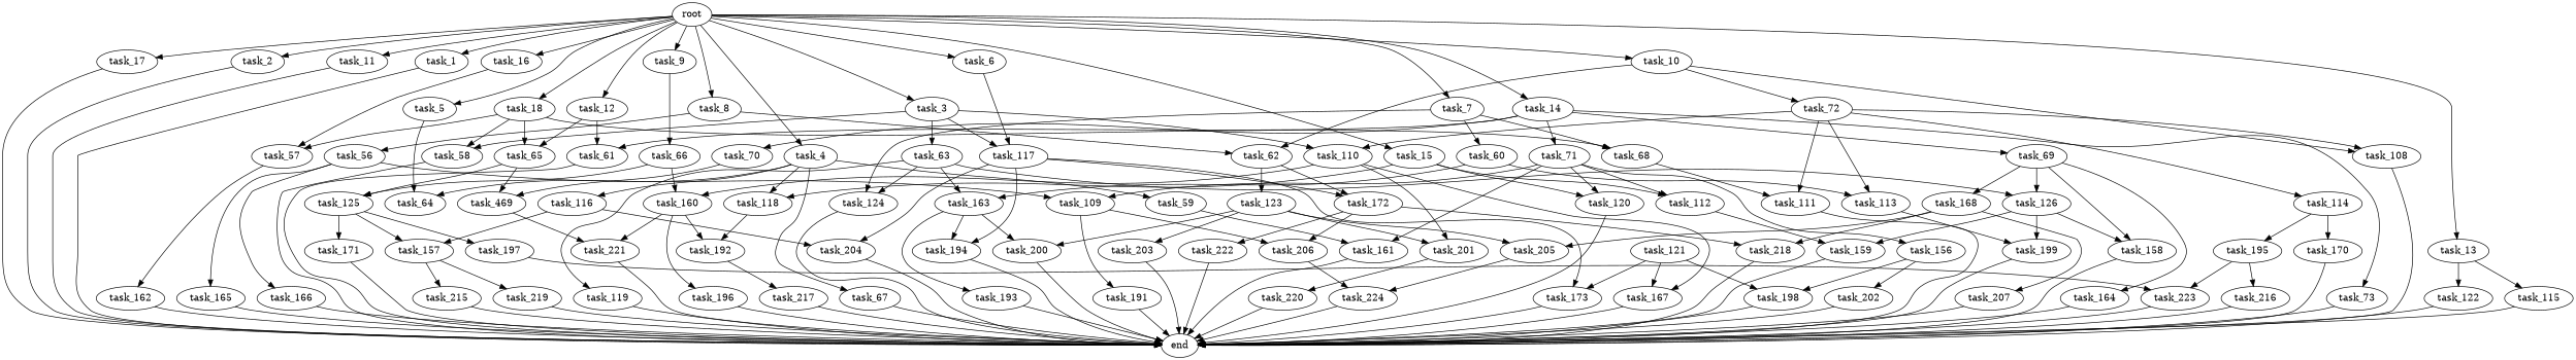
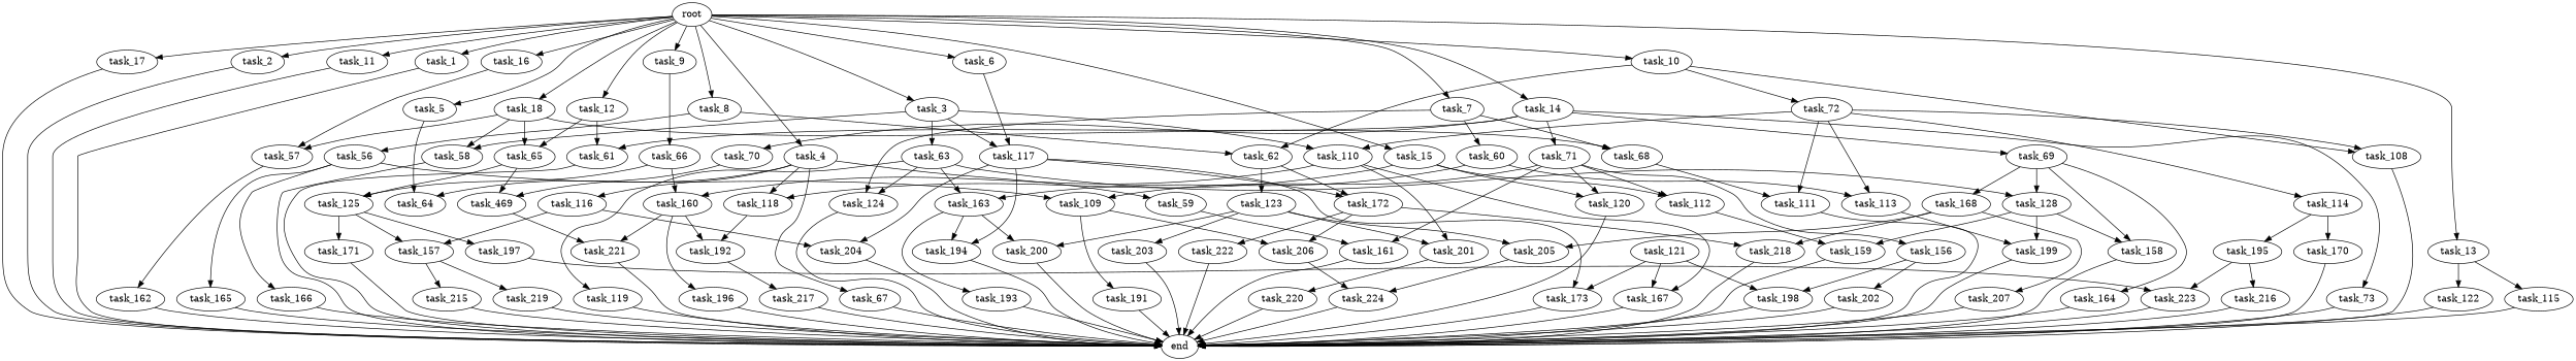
  digraph {
    task_67
    end
    task_193
    task_12
    task_65
    task_61
    n7 [label=task_469]
    task_125
    task_201
    task_220
    task_5
    task_64
    task_217
    task_63
    task_163
    task_119
-   task_126
+   task_126 [label=task_128]
    task_124
    task_200
    task_194
    task_158
    task_199
    task_159
    task_196
    task_164
    task_17
    task_2
    task_121
    task_167
    task_198
    task_173
    task_216
    task_168
    task_207
    task_218
    task_205
    task_224
    task_197
    task_223
    task_166
    task_221
    task_60
    task_113
    task_15
    task_112
    task_118
    task_120
    task_192
    task_58
    task_11
    task_57
    task_162
    task_165
    task_117
    task_204
    task_172
    task_206
    task_222
    task_156
    task_202
    root
    task_9
    task_8
    task_18
    task_1
    task_3
    task_7
    task_4
    task_16
    task_6
    task_13
    task_10
    task_14
    task_66
    task_56
    task_62
    task_68
    task_110
    task_116
    task_59
    task_122
    task_115
    task_72
    task_108
    task_69
    task_71
    task_73
    task_70
    task_114
    task_111
    task_195
    task_170
    task_160
    task_109
    task_161
    task_191
    task_123
    task_215
    task_157
    task_219
    task_171
    task_203
    task_67 -> end
    task_193 -> end
    task_12 -> task_65
    task_12 -> task_61
    task_65 -> n7
    task_65 -> task_125
    task_61 -> end
    n7 -> task_221
    task_125 -> task_197
    task_125 -> task_157
    task_125 -> task_171
    task_201 -> task_220
    task_220 -> end
    task_5 -> task_64
    task_217 -> end
    task_63 -> task_163
    task_63 -> task_119
    task_63 -> task_126
    task_63 -> task_124
    task_163 -> task_193
    task_163 -> task_200
    task_163 -> task_194
    task_119 -> end
    task_126 -> task_158
    task_126 -> task_199
    task_126 -> task_159
    task_124 -> end
    task_200 -> end
    task_194 -> end
    task_158 -> end
    task_199 -> end
    task_159 -> end
    task_196 -> end
    task_164 -> end
    task_17 -> end
    task_2 -> end
    task_121 -> task_167
    task_121 -> task_198
    task_121 -> task_173
    task_167 -> end
    task_198 -> end
    task_173 -> end
    task_216 -> end
    task_168 -> task_207
    task_168 -> task_218
    task_168 -> task_205
    task_207 -> end
    task_218 -> end
    task_205 -> task_224
    task_224 -> end
    task_197 -> task_223
    task_223 -> end
    task_166 -> end
    task_221 -> end
    task_60 -> task_163
    task_60 -> task_113
    task_113 -> task_199
    task_15 -> task_112
    task_15 -> task_118
    task_15 -> task_120
    task_112 -> task_159
    task_118 -> task_192
    task_120 -> end
    task_192 -> task_217
    task_58 -> end
    task_11 -> end
    task_57 -> task_162
    task_162 -> end
    task_165 -> end
    task_117 -> task_194
    task_117 -> task_173
    task_117 -> task_204
    task_117 -> task_172
    task_204 -> end
    task_172 -> task_218
    task_172 -> task_206
    task_172 -> task_222
    task_206 -> task_224
    task_222 -> end
    task_156 -> task_198
    task_156 -> task_202
    task_202 -> end
    root -> task_12
    root -> task_5
    root -> task_17
    root -> task_2
    root -> task_15
    root -> task_11
    root -> task_9
    root -> task_8
    root -> task_18
    root -> task_1
    root -> task_3
    root -> task_7
    root -> task_4
    root -> task_16
    root -> task_6
    root -> task_13
    root -> task_10
    root -> task_14
    task_9 -> task_66
    task_8 -> task_56
    task_8 -> task_62
    task_18 -> task_65
    task_18 -> task_58
    task_18 -> task_57
    task_18 -> task_68
    task_1 -> end
    task_3 -> task_63
    task_3 -> task_58
    task_3 -> task_117
    task_3 -> task_110
    task_7 -> task_124
    task_7 -> task_60
    task_7 -> task_68
    task_4 -> task_67
    task_4 -> task_64
    task_4 -> task_118
    task_4 -> task_116
    task_4 -> task_59
    task_16 -> task_57
    task_6 -> task_117
    task_13 -> task_122
    task_13 -> task_115
    task_10 -> task_62
    task_10 -> task_72
    task_10 -> task_108
    task_14 -> task_61
    task_14 -> task_69
    task_14 -> task_71
    task_14 -> task_73
    task_14 -> task_70
    task_66 -> task_125
    task_66 -> task_160
    task_56 -> task_166
    task_56 -> task_165
    task_56 -> task_109
    task_62 -> task_172
    task_62 -> task_123
    task_68 -> task_111
    task_110 -> task_201
    task_110 -> task_167
    task_110 -> task_160
    task_116 -> task_204
    task_116 -> task_157
    task_59 -> task_161
    task_122 -> end
    task_115 -> end
    task_72 -> task_113
    task_72 -> task_110
    task_72 -> task_108
    task_72 -> task_114
    task_72 -> task_111
    task_108 -> end
    task_69 -> task_126
    task_69 -> task_158
    task_69 -> task_164
    task_69 -> task_168
    task_71 -> task_112
    task_71 -> task_120
    task_71 -> task_156
    task_71 -> task_109
    task_71 -> task_161
    task_73 -> end
    task_70 -> n7
    task_114 -> task_195
    task_114 -> task_170
    task_111 -> end
    task_195 -> task_216
    task_195 -> task_223
    task_170 -> end
    task_160 -> task_196
    task_160 -> task_221
    task_160 -> task_192
    task_109 -> task_206
    task_109 -> task_191
    task_161 -> end
    task_191 -> end
    task_123 -> task_201
    task_123 -> task_200
    task_123 -> task_205
    task_123 -> task_203
    task_215 -> end
    task_157 -> task_215
    task_157 -> task_219
    task_219 -> end
    task_171 -> end
    task_203 -> end
  }
